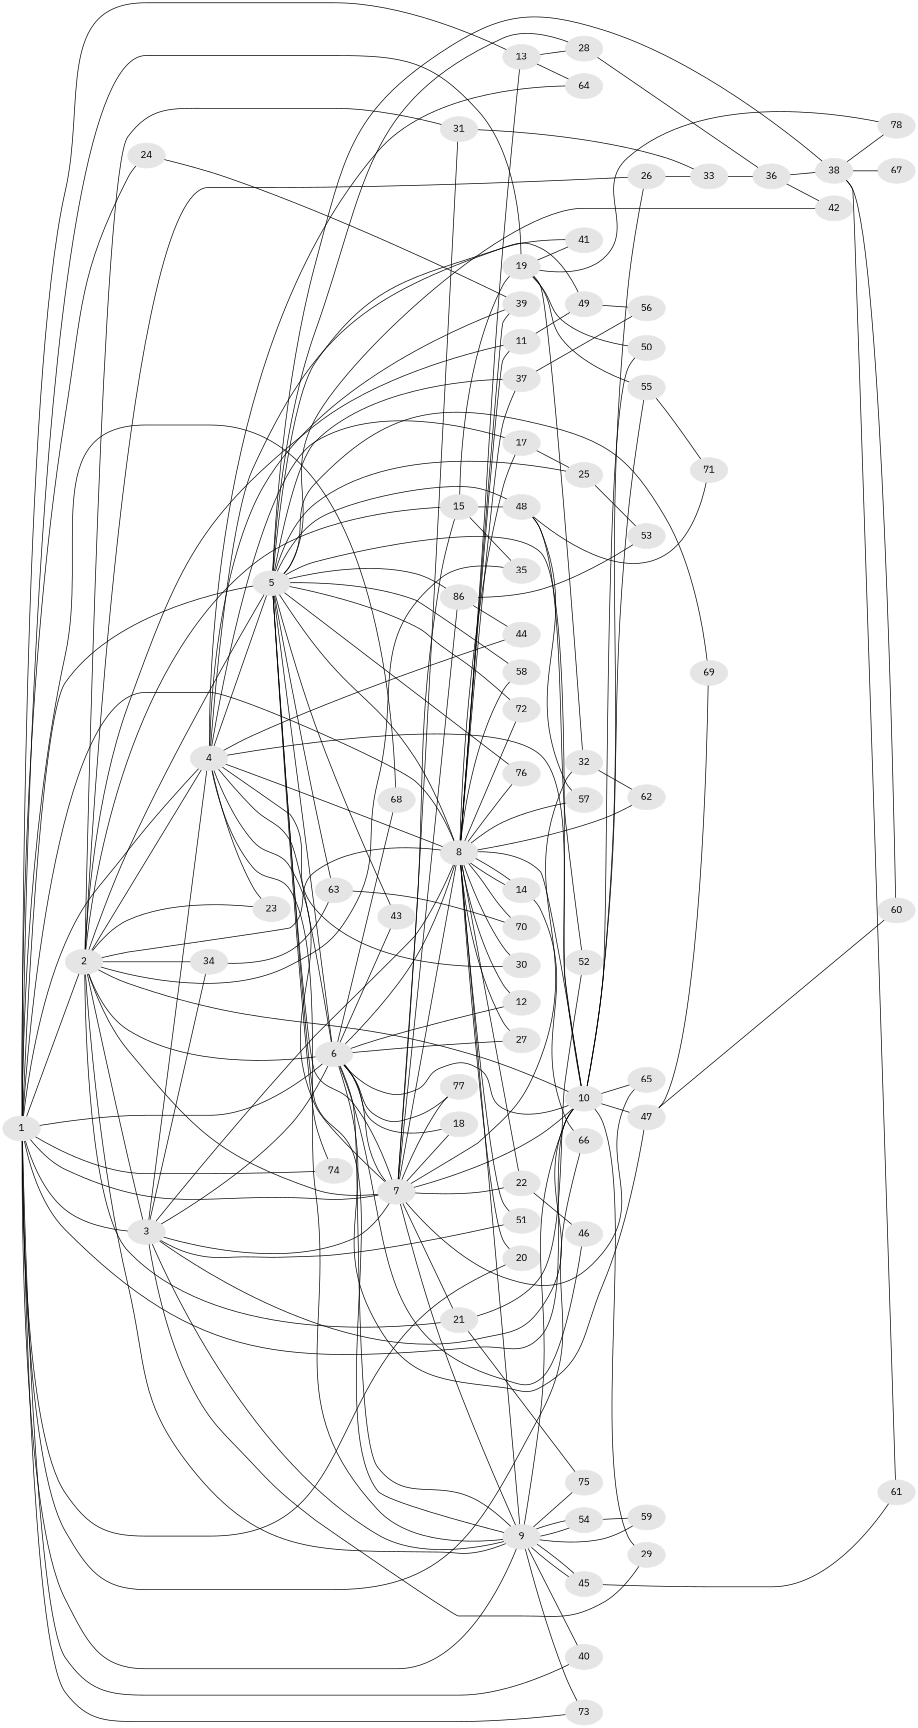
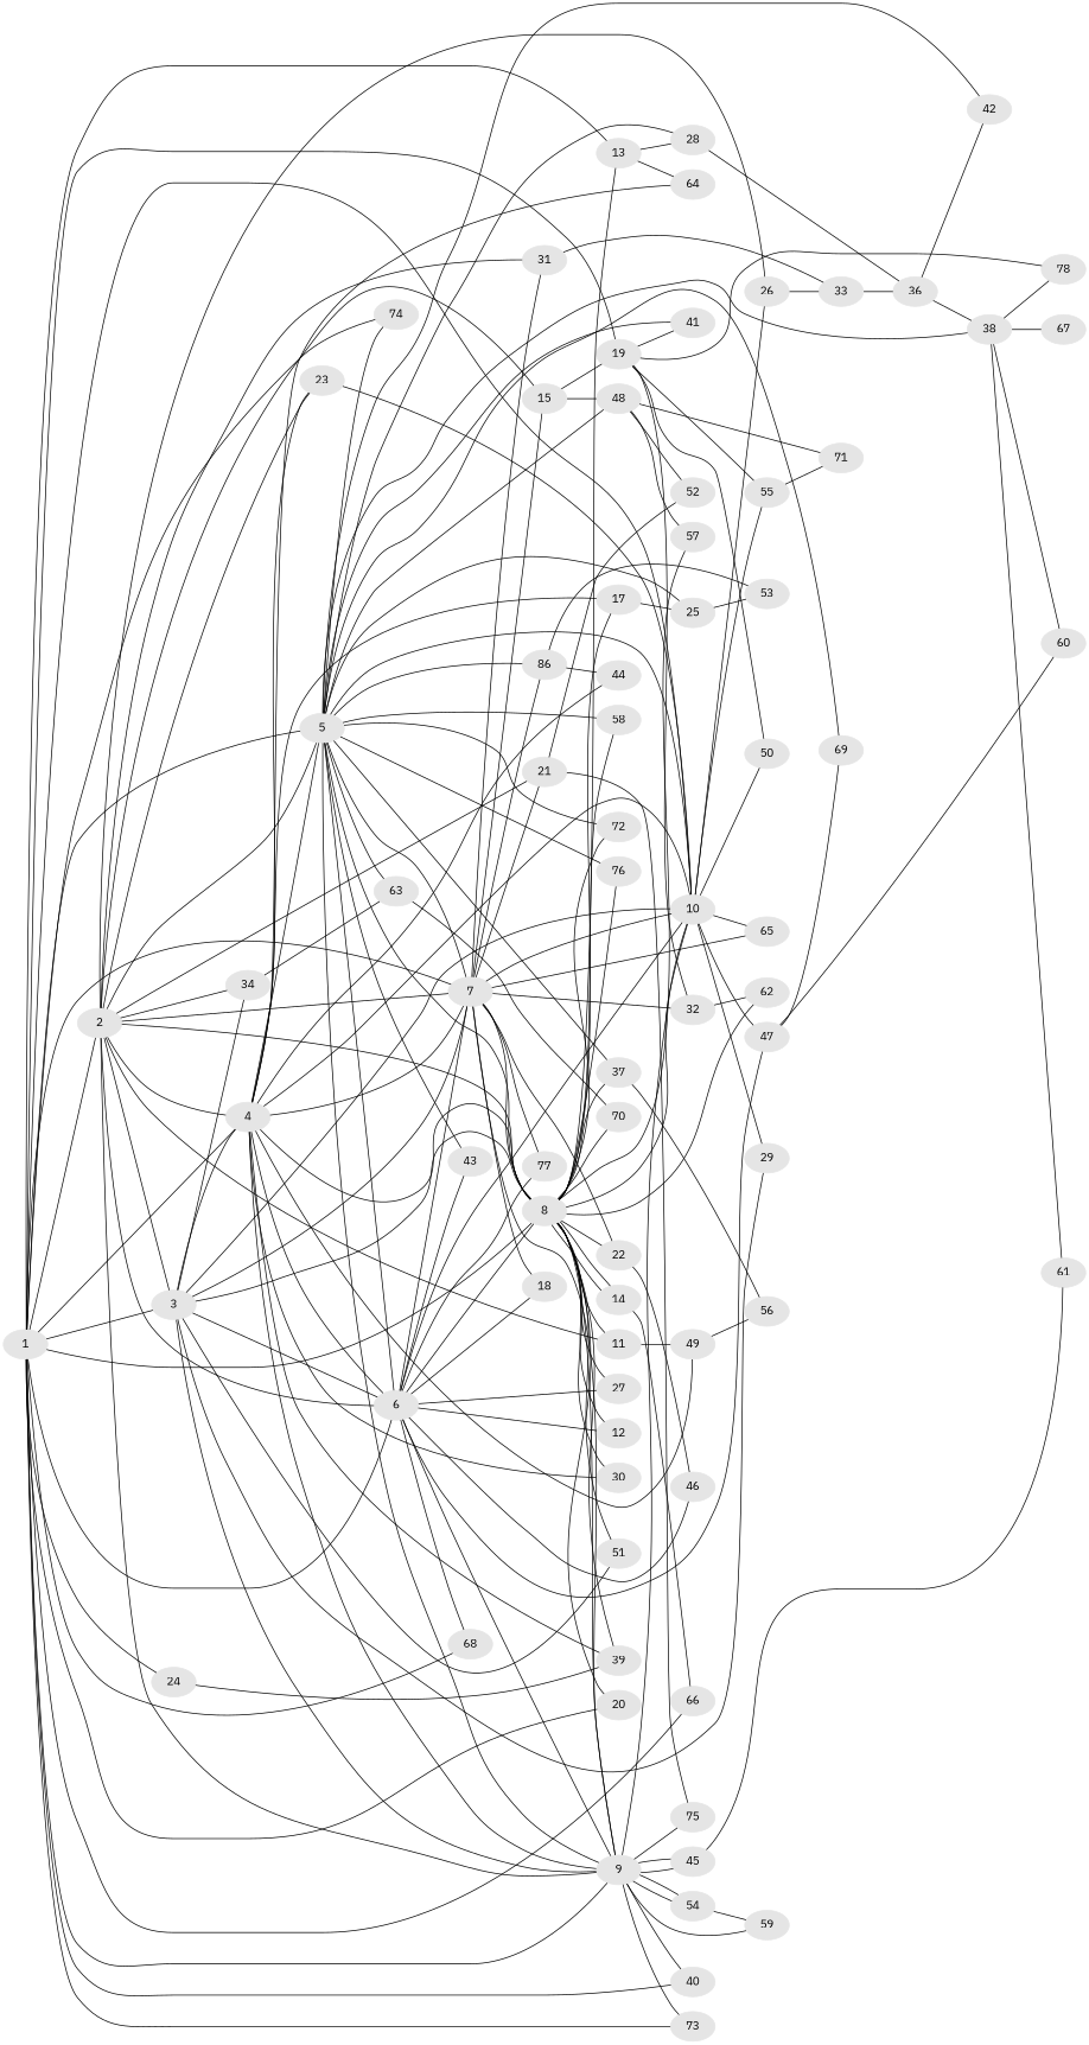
  graph {
    fontname="IBM Plex Sans"
    rankdir=LR
    node [color=gray90 fontname="IBM Plex Sans" style=filled]
    edge [fontname="IBM Plex Sans"]
    1
    2
    3
    4
    5
    6
    7
    8
    9
    10
    13
    19
    20
    24
    40
    66
    68
    73
    74
    11
    15
    21
    23
    26
    31
    34
-   35
    29
    51
    17
    30
    39
    44
    49
    64
    n36 [label=86]
    25
    28
    37
    38
    41
    42
    43
    48
    58
    63
    69
    72
    76
    12
    18
    27
    46
    47
    77
    22
    32
    65
    14
    57
    62
    70
    45
    54
    59
    75
    50
    55
    78
    52
    33
    56
    53
    36
    60
    61
    67
    71
    1 -- 2
    1 -- 3
    1 -- 4
    1 -- 5
    1 -- 6
    1 -- 7
    1 -- 8
    1 -- 9
    1 -- 10
    1 -- 13
    1 -- 19
    1 -- 20
    1 -- 24
    1 -- 40
    1 -- 66
    1 -- 68
    1 -- 73
    1 -- 74
    2 -- 3
    2 -- 4
    2 -- 5
    2 -- 6
    2 -- 7
    2 -- 8
    2 -- 9
-   2 -- 10
+   23 -- 10
    2 -- 11
    2 -- 15
    2 -- 21
    2 -- 23
    2 -- 26
    2 -- 31
    2 -- 34
-   2 -- 35
    3 -- 4
    3 -- 6
    3 -- 7
    3 -- 8
    3 -- 9
    3 -- 10
    3 -- 34
    3 -- 29
    3 -- 51
    4 -- 5
    4 -- 6
    4 -- 7
    4 -- 8
    4 -- 9
    4 -- 10
    4 -- 23
    4 -- 17
    4 -- 30
    4 -- 39
    4 -- 44
    4 -- 49
    4 -- 64
    5 -- 6
    5 -- 7
    5 -- 8
    5 -- 9
    5 -- 10
    5 -- 74
    5 -- n36
    5 -- 25
    5 -- 28
    5 -- 37
    5 -- 38
    5 -- 41
    5 -- 42
    5 -- 43
    5 -- 48
    5 -- 58
    5 -- 63
    5 -- 69
    5 -- 72
    5 -- 76
    6 -- 7
    6 -- 8
    6 -- 9
    6 -- 10
    6 -- 68
    6 -- 43
    6 -- 12
    6 -- 18
    6 -- 27
    6 -- 46
    6 -- 47
    6 -- 77
    7 -- 8
    7 -- 9
    7 -- 10
    7 -- 15
    7 -- 21
    7 -- 31
    7 -- n36
    7 -- 18
    7 -- 77
    7 -- 22
    7 -- 32
    7 -- 65
    8 -- 9
    8 -- 10
    8 -- 13
    8 -- 20
    8 -- 11
    8 -- 51
    8 -- 17
    8 -- 30
    8 -- 39
    8 -- 37
    8 -- 58
    8 -- 72
    8 -- 76
    8 -- 12
    8 -- 27
    8 -- 22
    8 -- 14
    8 -- 14
    8 -- 57
    8 -- 62
    8 -- 70
    9 -- 10
    9 -- 40
    9 -- 73
    9 -- 45
    9 -- 45
    9 -- 54
    9 -- 54
    9 -- 59
    9 -- 75
    10 -- 26
    10 -- 29
    10 -- 47
    10 -- 65
    10 -- 50
    10 -- 55
    13 -- 64
    13 -- 28
    19 -- 41
    19 -- 32
    19 -- 50
    19 -- 55
    19 -- 78
    24 -- 39
    11 -- 49
    15 -- 19
-   15 -- 35
    15 -- 48
    21 -- 75
    21 -- 52
    26 -- 33
    31 -- 33
    34 -- 63
    17 -- 25
    49 -- 56
    n36 -- 44
    n36 -- 53
    25 -- 53
    28 -- 36
    37 -- 56
    38 -- 78
    38 -- 60
    38 -- 61
    38 -- 67
    48 -- 57
    48 -- 52
    48 -- 71
    63 -- 70
    47 -- 69
    47 -- 60
    22 -- 46
    32 -- 62
    14 -- 66
    45 -- 61
    54 -- 59
    55 -- 71
    33 -- 36
    36 -- 38
    36 -- 42
  }
